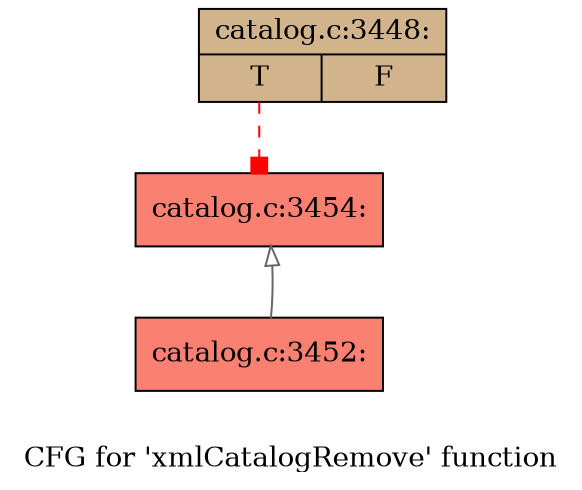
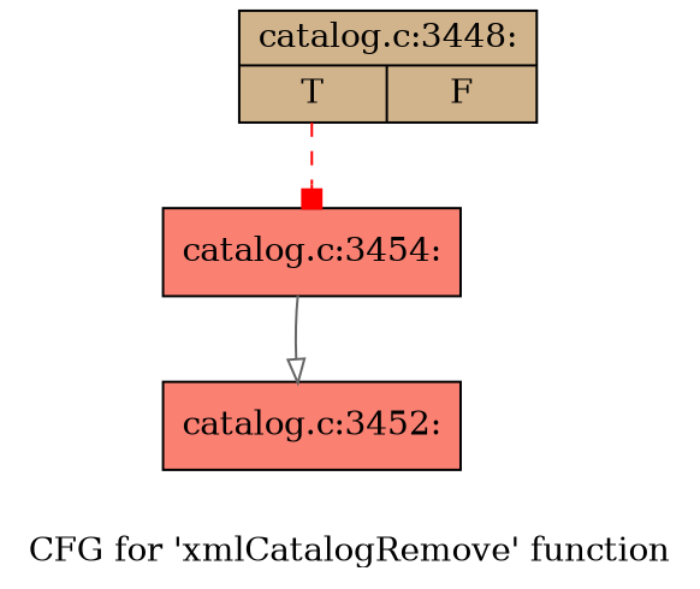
  digraph {
    label="CFG for 'xmlCatalogRemove' function"
    node [fillcolor=salmon shape=record style=filled]
    n1 [fillcolor=tan label="{catalog.c:3448:|{<s0>T|<s1>F}}"]
    n2 [label="{catalog.c:3454:}"]
    n3 [label="{catalog.c:3452:}"]
    n1 -> n2 [arrowhead=box color=red style=dashed tailport=s0]
-   n3 -> n2 [arrowhead=onormal color=gray40 style=solid]
+   n2 -> n3 [arrowhead=onormal color=gray40 style=solid]
  }
